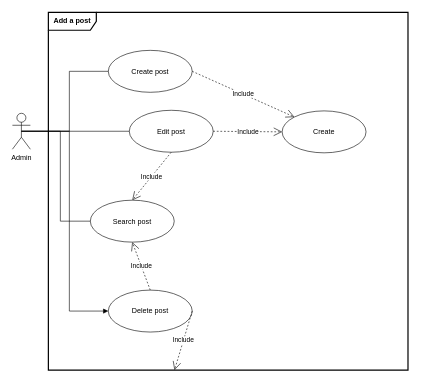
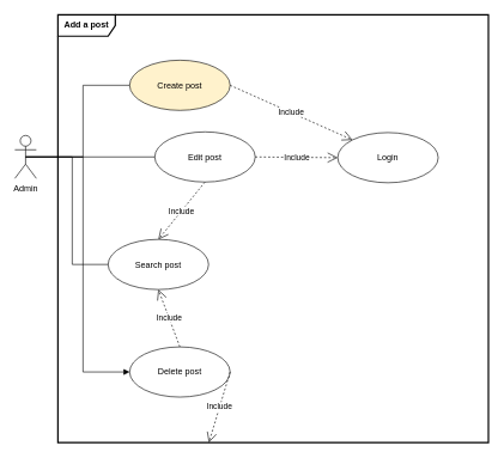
  <mxCell id="0" />
  <mxCell id="1" parent="0" />
  <mxCell id="2" value="&lt;b&gt;Add a post&lt;/b&gt;" style="shape=umlFrame;whiteSpace=wrap;html=1;strokeWidth=2;width=80;height=30;" parent="1" vertex="1"><mxGeometry x="80" y="20" width="600" height="597" as="geometry" /></mxCell>
  <mxCell id="3" value="Admin" style="shape=umlActor;verticalLabelPosition=bottom;verticalAlign=top;html=1;" parent="1" vertex="1"><mxGeometry x="20" y="188.5" width="30" height="60" as="geometry" /></mxCell>
- <mxCell id="4" value="Create post" style="ellipse;whiteSpace=wrap;html=1;" parent="1" vertex="1"><mxGeometry x="180" y="83.5" width="140" height="70" as="geometry" /></mxCell>
+ <mxCell id="4" value="Create post" style="ellipse;whiteSpace=wrap;html=1;fillColor=#fff2cc;" parent="1" vertex="1"><mxGeometry x="180" y="83.5" width="140" height="70" as="geometry" /></mxCell>
  <mxCell id="5" value="Edit post" style="ellipse;whiteSpace=wrap;html=1;" parent="1" vertex="1"><mxGeometry x="215" y="183.5" width="140" height="70" as="geometry" /></mxCell>
  <mxCell id="6" value="Delete post" style="ellipse;whiteSpace=wrap;html=1;" parent="1" vertex="1"><mxGeometry x="180" y="483.5" width="140" height="70" as="geometry" /></mxCell>
- <mxCell id="7" value="Create" style="ellipse;whiteSpace=wrap;html=1;" parent="1" vertex="1"><mxGeometry x="470" y="184.5" width="140" height="70" as="geometry" /></mxCell>
+ <mxCell id="7" value="Login" style="ellipse;whiteSpace=wrap;html=1;" parent="1" vertex="1"><mxGeometry x="470" y="184.5" width="140" height="70" as="geometry" /></mxCell>
  <mxCell id="8" value="" style="endArrow=none;html=1;rounded=0;exitX=0.5;exitY=0.5;exitDx=0;exitDy=0;exitPerimeter=0;entryX=0;entryY=0.5;entryDx=0;entryDy=0;" parent="1" source="3" target="5" edge="1"><mxGeometry relative="1" as="geometry"><mxPoint x="40" y="213" as="sourcePoint" /><mxPoint x="200" y="213" as="targetPoint" /></mxGeometry></mxCell>
  <mxCell id="9" value="" style="endArrow=none;html=1;rounded=0;exitX=0.5;exitY=0.5;exitDx=0;exitDy=0;exitPerimeter=0;entryX=0;entryY=0.5;entryDx=0;entryDy=0;edgeStyle=orthogonalEdgeStyle;" parent="1" source="3" target="4" edge="1"><mxGeometry relative="1" as="geometry"><mxPoint x="45" y="228.5" as="sourcePoint" /><mxPoint x="190" y="228.5" as="targetPoint" /></mxGeometry></mxCell>
  <mxCell id="10" value="" style="endArrow=block;html=1;rounded=0;exitX=0.5;exitY=0.5;exitDx=0;exitDy=0;exitPerimeter=0;entryX=0;entryY=0.5;entryDx=0;entryDy=0;edgeStyle=orthogonalEdgeStyle;" parent="1" source="3" target="6" edge="1"><mxGeometry relative="1" as="geometry"><mxPoint x="45" y="228.5" as="sourcePoint" /><mxPoint x="190" y="128.5" as="targetPoint" /></mxGeometry></mxCell>
  <mxCell id="11" value="Include" style="endArrow=open;endSize=12;dashed=1;html=1;rounded=0;endFill=0;exitX=1;exitY=0.5;exitDx=0;exitDy=0;" parent="1" source="6" target="2" edge="1"><mxGeometry width="160" relative="1" as="geometry"><mxPoint x="290" y="393.5" as="sourcePoint" /><mxPoint x="450" y="393.5" as="targetPoint" /></mxGeometry></mxCell>
  <mxCell id="12" value="Include" style="endArrow=open;endSize=12;dashed=1;html=1;rounded=0;endFill=0;entryX=0;entryY=0.5;entryDx=0;entryDy=0;exitX=1;exitY=0.5;exitDx=0;exitDy=0;" parent="1" source="5" target="7" edge="1"><mxGeometry width="160" relative="1" as="geometry"><mxPoint x="330" y="328.5" as="sourcePoint" /><mxPoint x="480" y="223.5" as="targetPoint" /></mxGeometry></mxCell>
  <mxCell id="13" value="Include" style="endArrow=open;endSize=12;dashed=1;html=1;rounded=0;endFill=0;entryX=0;entryY=0;entryDx=0;entryDy=0;exitX=1;exitY=0.5;exitDx=0;exitDy=0;" parent="1" source="4" target="7" edge="1"><mxGeometry width="160" relative="1" as="geometry"><mxPoint x="330" y="228.5" as="sourcePoint" /><mxPoint x="480" y="229.5" as="targetPoint" /></mxGeometry></mxCell>
  <mxCell id="14" value="Search post" style="ellipse;whiteSpace=wrap;html=1;" parent="1" vertex="1"><mxGeometry x="150" y="333.5" width="140" height="70" as="geometry" /></mxCell>
  <mxCell id="15" value="" style="endArrow=none;html=1;rounded=0;exitX=0.5;exitY=0.5;exitDx=0;exitDy=0;exitPerimeter=0;entryX=0;entryY=0.5;entryDx=0;entryDy=0;edgeStyle=orthogonalEdgeStyle;" parent="1" source="3" target="14" edge="1"><mxGeometry relative="1" as="geometry"><mxPoint x="290" y="393.5" as="sourcePoint" /><mxPoint x="450" y="393.5" as="targetPoint" /></mxGeometry></mxCell>
  <mxCell id="16" value="Include" style="endArrow=open;endSize=12;dashed=1;html=1;rounded=0;endFill=0;entryX=0.5;entryY=0;entryDx=0;entryDy=0;exitX=0.5;exitY=1;exitDx=0;exitDy=0;" parent="1" source="5" target="14" edge="1"><mxGeometry width="160" relative="1" as="geometry"><mxPoint x="330" y="228.5" as="sourcePoint" /><mxPoint x="480" y="229.5" as="targetPoint" /></mxGeometry></mxCell>
  <mxCell id="17" value="Include" style="endArrow=open;endSize=12;dashed=1;html=1;rounded=0;endFill=0;entryX=0.5;entryY=1;entryDx=0;entryDy=0;exitX=0.5;exitY=0;exitDx=0;exitDy=0;" edge="1" parent="1" source="6" target="14"><mxGeometry width="160" relative="1" as="geometry"><mxPoint x="260" y="263.5" as="sourcePoint" /><mxPoint x="260" y="343.5" as="targetPoint" /></mxGeometry></mxCell>
